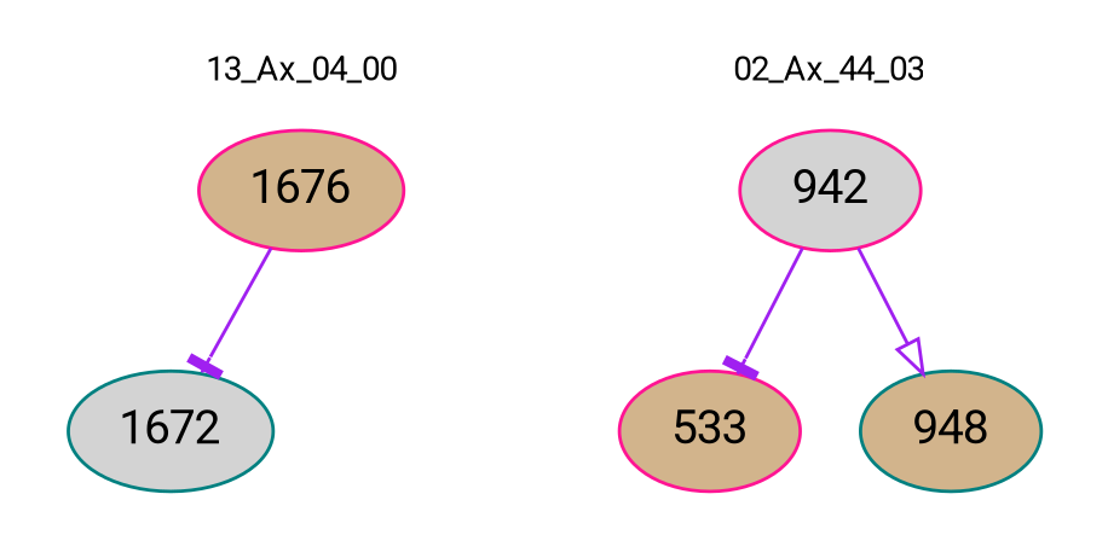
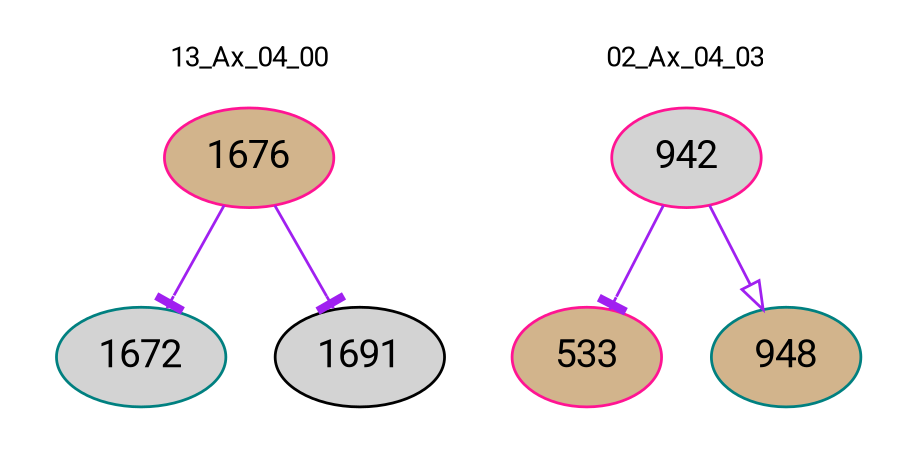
  digraph {
    fontname=Roboto
    node [color=deeppink fillcolor=tan fontname=Roboto style=filled]
    edge [arrowhead=tee color=purple fontname=Roboto]
    n1 [label=1676]
    n2 [color=teal fillcolor=lightgrey label=1672]
+   n3 [color=black fillcolor=lightgrey label=1691]
    n4 [fillcolor=lightgrey label=942]
    n5 [label=533]
    n6 [color=teal label=948]
    subgraph cluster_1 {
      color=white
      fontsize=10
      label="13_Ax_04_00"
      n1
      n2
+     n3
    }
    subgraph cluster_2 {
      color=white
      fontsize=10
-     label="02_Ax_44_03"
+     label="02_Ax_04_03"
      n4
      n5
      n6
    }
    n1 -> n2
+   n1 -> n3
    n4 -> n5
    n4 -> n6 [arrowhead=onormal]
  }
